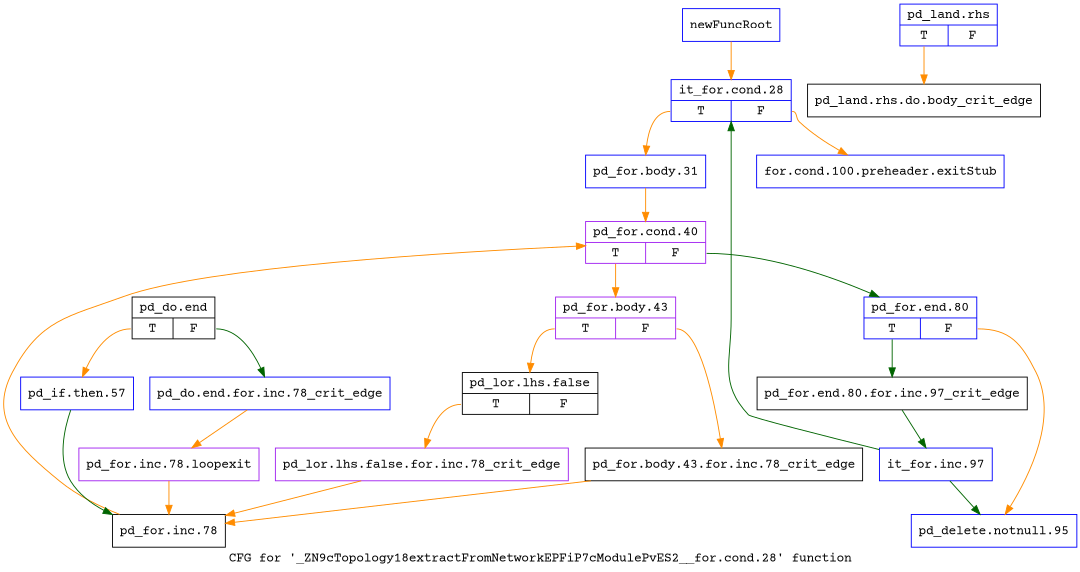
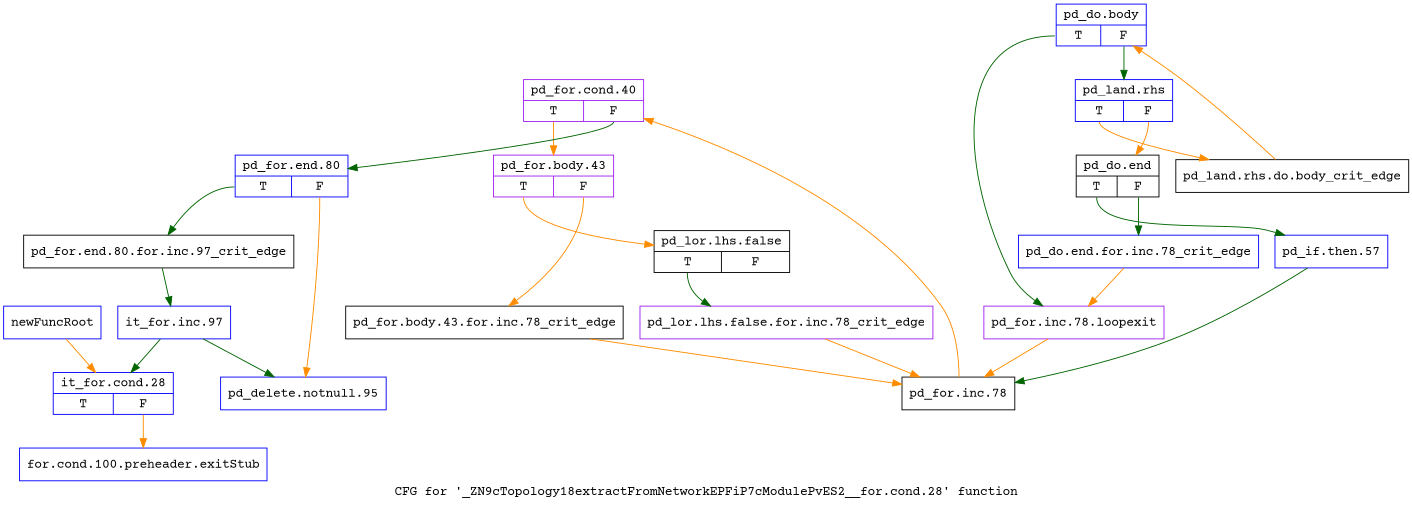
  digraph {
    fontname="Courier Prime"
    label="CFG for '_ZN9cTopology18extractFromNetworkEPFiP7cModulePvES2__for.cond.28' function"
    node [color=blue fontname="Courier Prime" shape=record]
    edge [color=darkorange fontname="Courier Prime"]
    n1 [label="{newFuncRoot}"]
    n2 [label="{it_for.cond.28|{<s0>T|<s1>F}}"]
    n3 [label="{for.cond.100.preheader.exitStub}"]
-   n4 [label="{pd_for.body.31}"]
    n5 [color=purple label="{pd_for.cond.40|{<s0>T|<s1>F}}"]
    n6 [color=purple label="{pd_for.body.43|{<s0>T|<s1>F}}"]
    n7 [label="{pd_for.end.80|{<s0>T|<s1>F}}"]
    n8 [color=black label="{pd_lor.lhs.false|{<s0>T|<s1>F}}"]
    n9 [color=black label="{pd_for.body.43.for.inc.78_crit_edge}"]
    n10 [color=black label="{pd_for.end.80.for.inc.97_crit_edge}"]
    n11 [label="{pd_delete.notnull.95}"]
    n12 [color=purple label="{pd_lor.lhs.false.for.inc.78_crit_edge}"]
    n13 [color=black label="{pd_for.inc.78}"]
    n14 [label="{it_for.inc.97}"]
+   n15 [label="{pd_do.body|{<s0>T|<s1>F}}"]
    n16 [color=purple label="{pd_for.inc.78.loopexit}"]
    n17 [label="{pd_land.rhs|{<s0>T|<s1>F}}"]
    n18 [color=black label="{pd_land.rhs.do.body_crit_edge}"]
    n19 [color=black label="{pd_do.end|{<s0>T|<s1>F}}"]
    n20 [label="{pd_if.then.57}"]
    n21 [label="{pd_do.end.for.inc.78_crit_edge}"]
    n1 -> n2
    n2 -> n3 [tailport=s1]
-   n2 -> n4 [tailport=s0]
-   n4 -> n5
    n5 -> n6 [tailport=s0]
    n5 -> n7 [color=darkgreen tailport=s1]
    n6 -> n8 [tailport=s0]
    n6 -> n9 [tailport=s1]
    n7 -> n10 [color=darkgreen tailport=s0]
    n7 -> n11 [tailport=s1]
-   n8 -> n12 [tailport=s0]
+   n8 -> n12 [color=darkgreen tailport=s0]
    n9 -> n13
    n10 -> n14 [color=darkgreen]
    n12 -> n13
    n13 -> n5
    n14 -> n2 [color=darkgreen]
    n14 -> n11 [color=darkgreen]
+   n15 -> n16 [color=darkgreen tailport=s0]
+   n15 -> n17 [color=darkgreen tailport=s1]
    n16 -> n13
    n17 -> n18 [tailport=s0]
-   n19 -> n20 [tailport=s0]
+   n17 -> n19 [tailport=s1]
+   n18 -> n15
+   n19 -> n20 [color=darkgreen tailport=s0]
    n19 -> n21 [color=darkgreen tailport=s1]
    n20 -> n13 [color=darkgreen]
    n21 -> n16
  }
